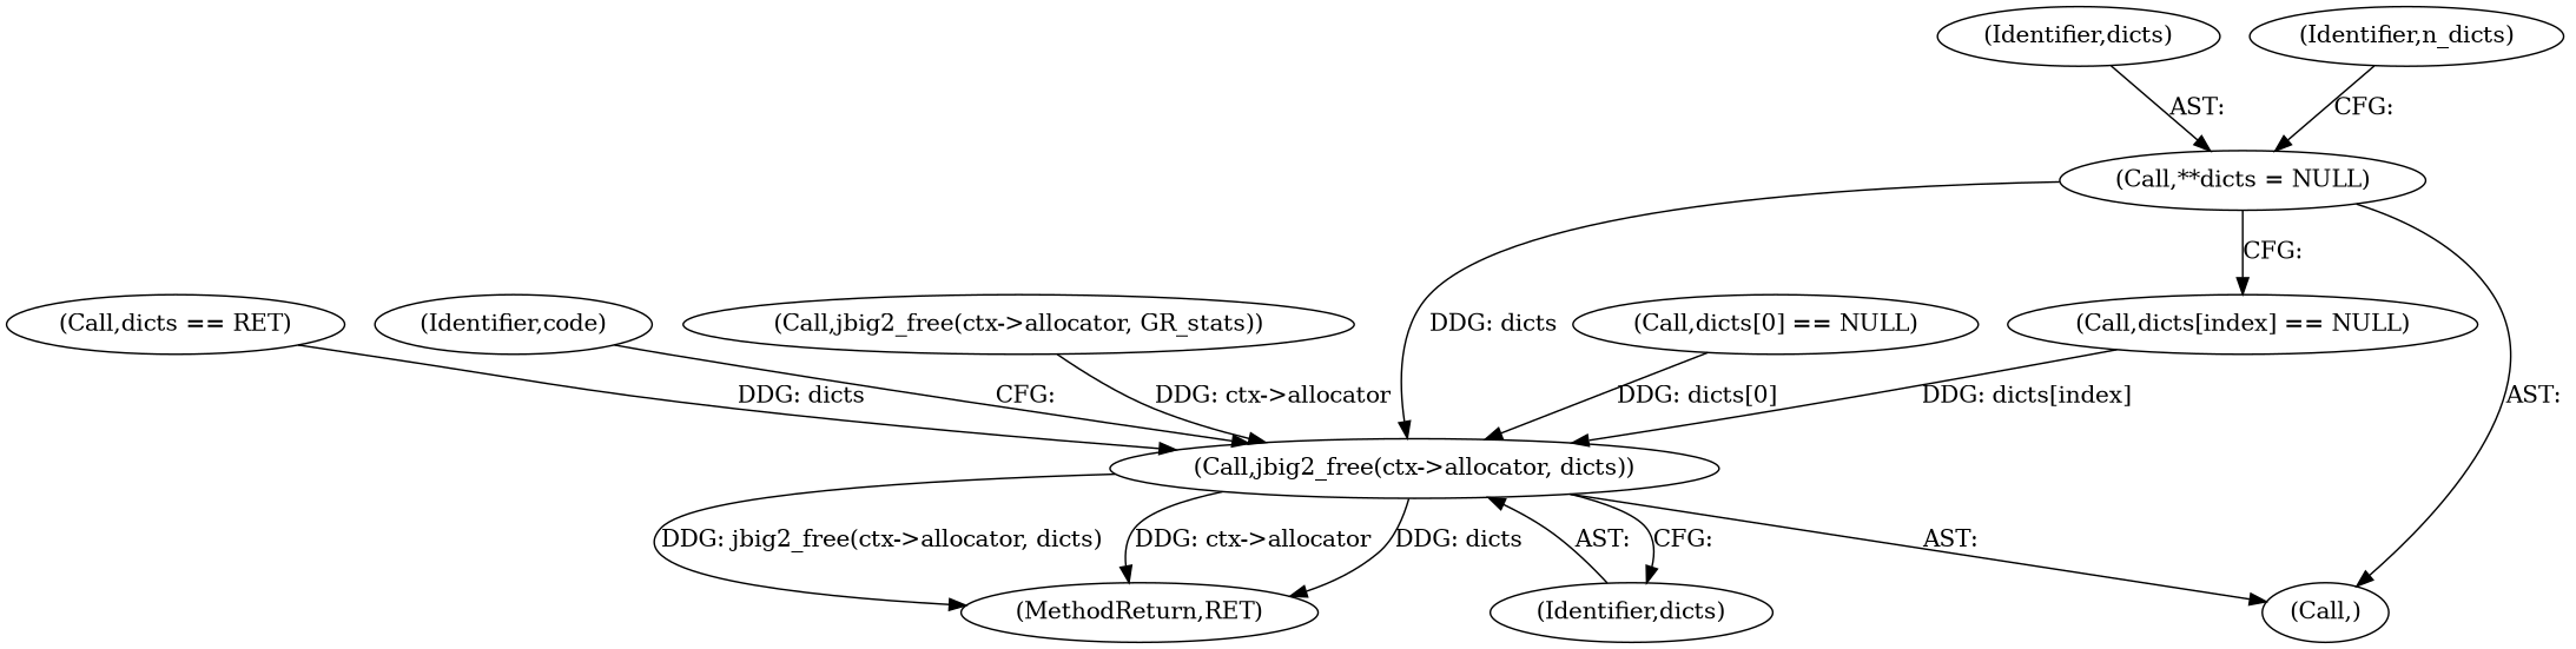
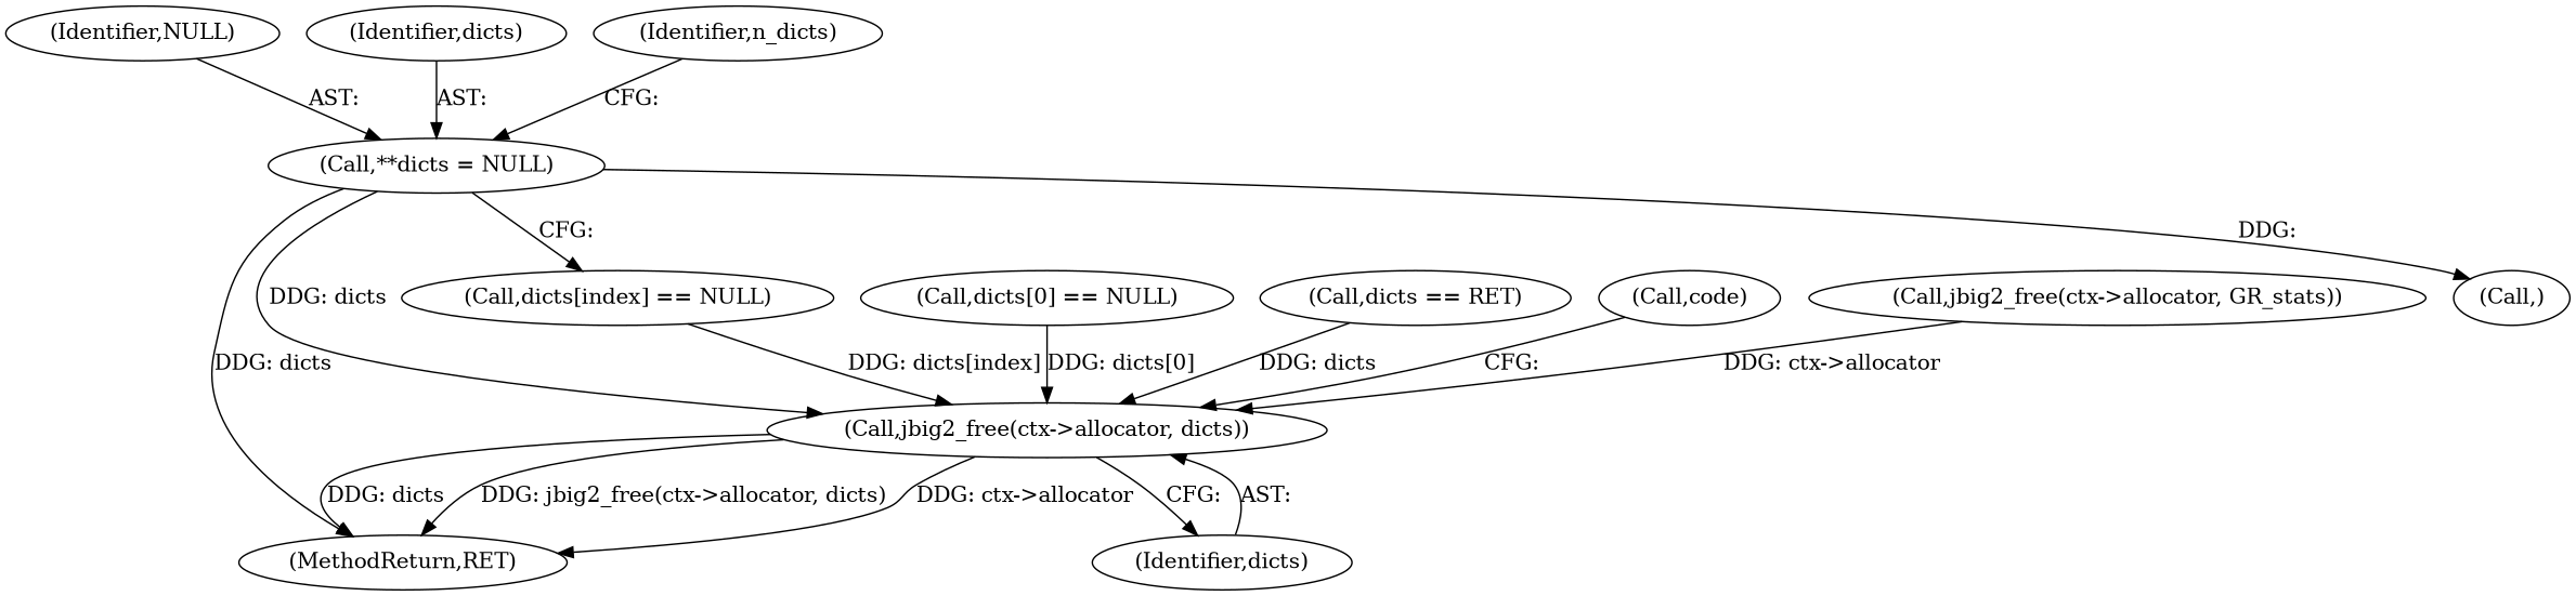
  digraph {
    n1 [label="(Call,**dicts = NULL)"]
    n2 [label="(Call,jbig2_free(ctx->allocator, dicts))"]
    n3 [label="(Call,)"]
    n4 [label="(MethodReturn,RET)"]
    n5 [label="(Call,dicts[index] == NULL)"]
    n6 [label="(Identifier,dicts)"]
+   n7 [label="(Identifier,NULL)"]
    n8 [label="(Identifier,dicts)"]
    n9 [label="(Call,dicts[0] == NULL)"]
    n10 [label="(Identifier,n_dicts)"]
    n11 [label="(Call,dicts == RET)"]
-   n12 [label="(Identifier,code)"]
+   n12 [label="(Call,code)"]
    n13 [label="(Call,jbig2_free(ctx->allocator, GR_stats))"]
    n1 -> n2 [label="DDG: dicts"]
-   n1 -> n3 [label="AST: "]
+   n1 -> n3 [label="DDG: "]
+   n1 -> n4 [label="DDG: dicts"]
    n1 -> n5 [label="CFG: "]
-   n2 -> n3 [label="AST: "]
    n2 -> n4 [label="DDG: dicts"]
    n2 -> n4 [label="DDG: jbig2_free(ctx->allocator, dicts)"]
    n2 -> n4 [label="DDG: ctx->allocator"]
    n2 -> n6 [label="CFG: "]
    n5 -> n2 [label="DDG: dicts[index]"]
    n6 -> n2 [label="AST: "]
+   n7 -> n1 [label="AST: "]
    n8 -> n1 [label="AST: "]
    n9 -> n2 [label="DDG: dicts[0]"]
    n10 -> n1 [label="CFG: "]
    n11 -> n2 [label="DDG: dicts"]
    n12 -> n2 [label="CFG: "]
    n13 -> n2 [label="DDG: ctx->allocator"]
  }
